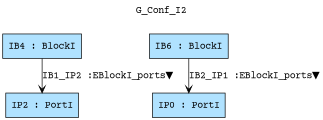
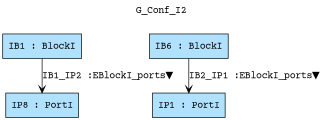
  digraph {
    fontname="Courier Prime"
    label=G_Conf_I2
    labelfontsize=12
    labelloc=tl
    node [fillcolor=lightskyblue1 fontname="Courier Prime" shape=box style=filled]
    edge [arrowhead=vee fontname="Courier Prime"]
-   n1 [label="IB4 : BlockI"]
-   n2 [label="IP2 : PortI"]
+   n1 [label="IB1 : BlockI"]
+   n2 [label="IP8 : PortI"]
    n3 [label="IB6 : BlockI"]
-   n4 [label="IP0 : PortI"]
+   n4 [label="IP1 : PortI"]
    n1 -> n2 [label="IB1_IP2 :EBlockI_ports▼"]
    n3 -> n4 [label="IB2_IP1 :EBlockI_ports▼"]
  }
